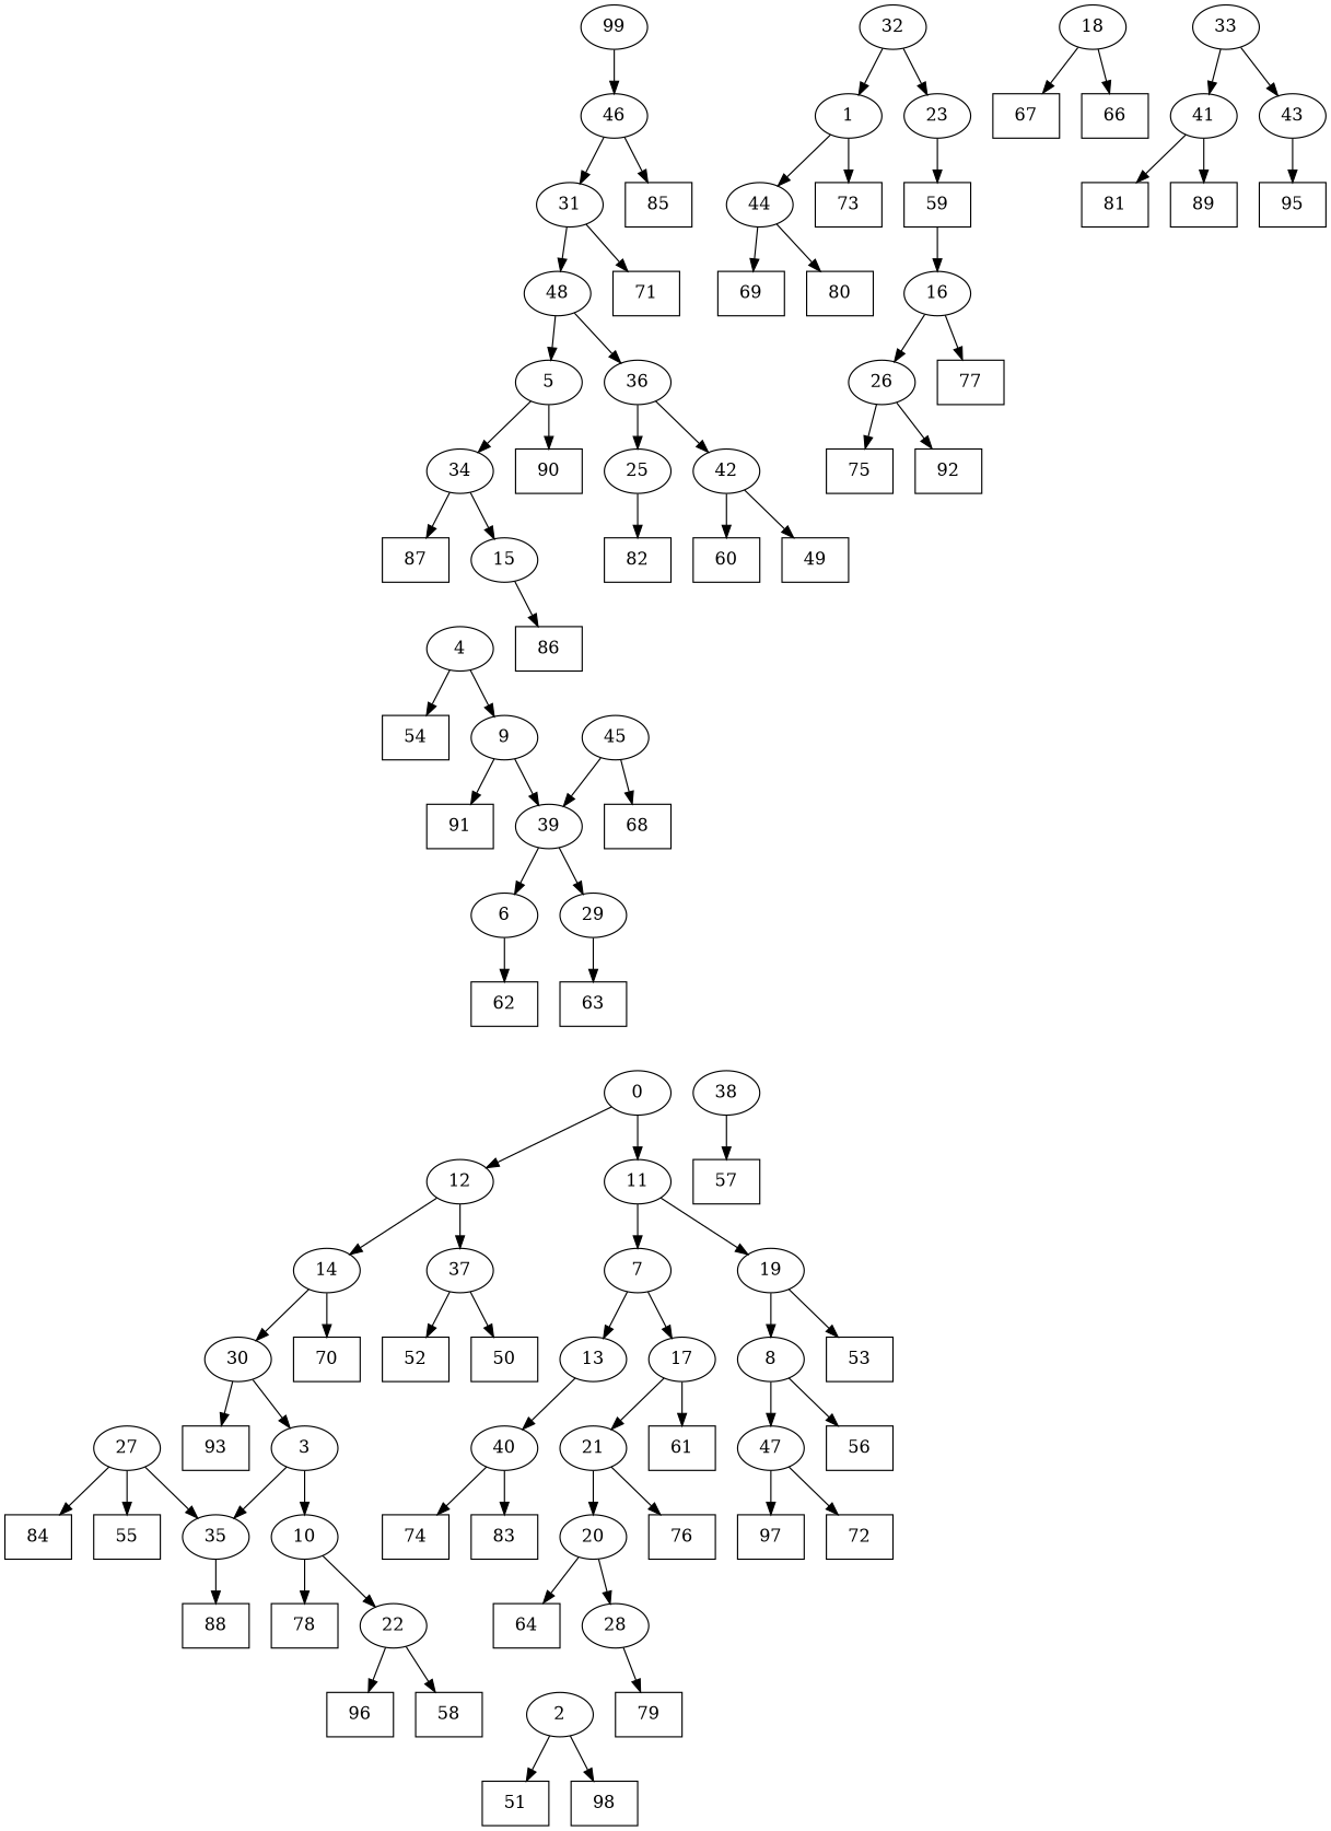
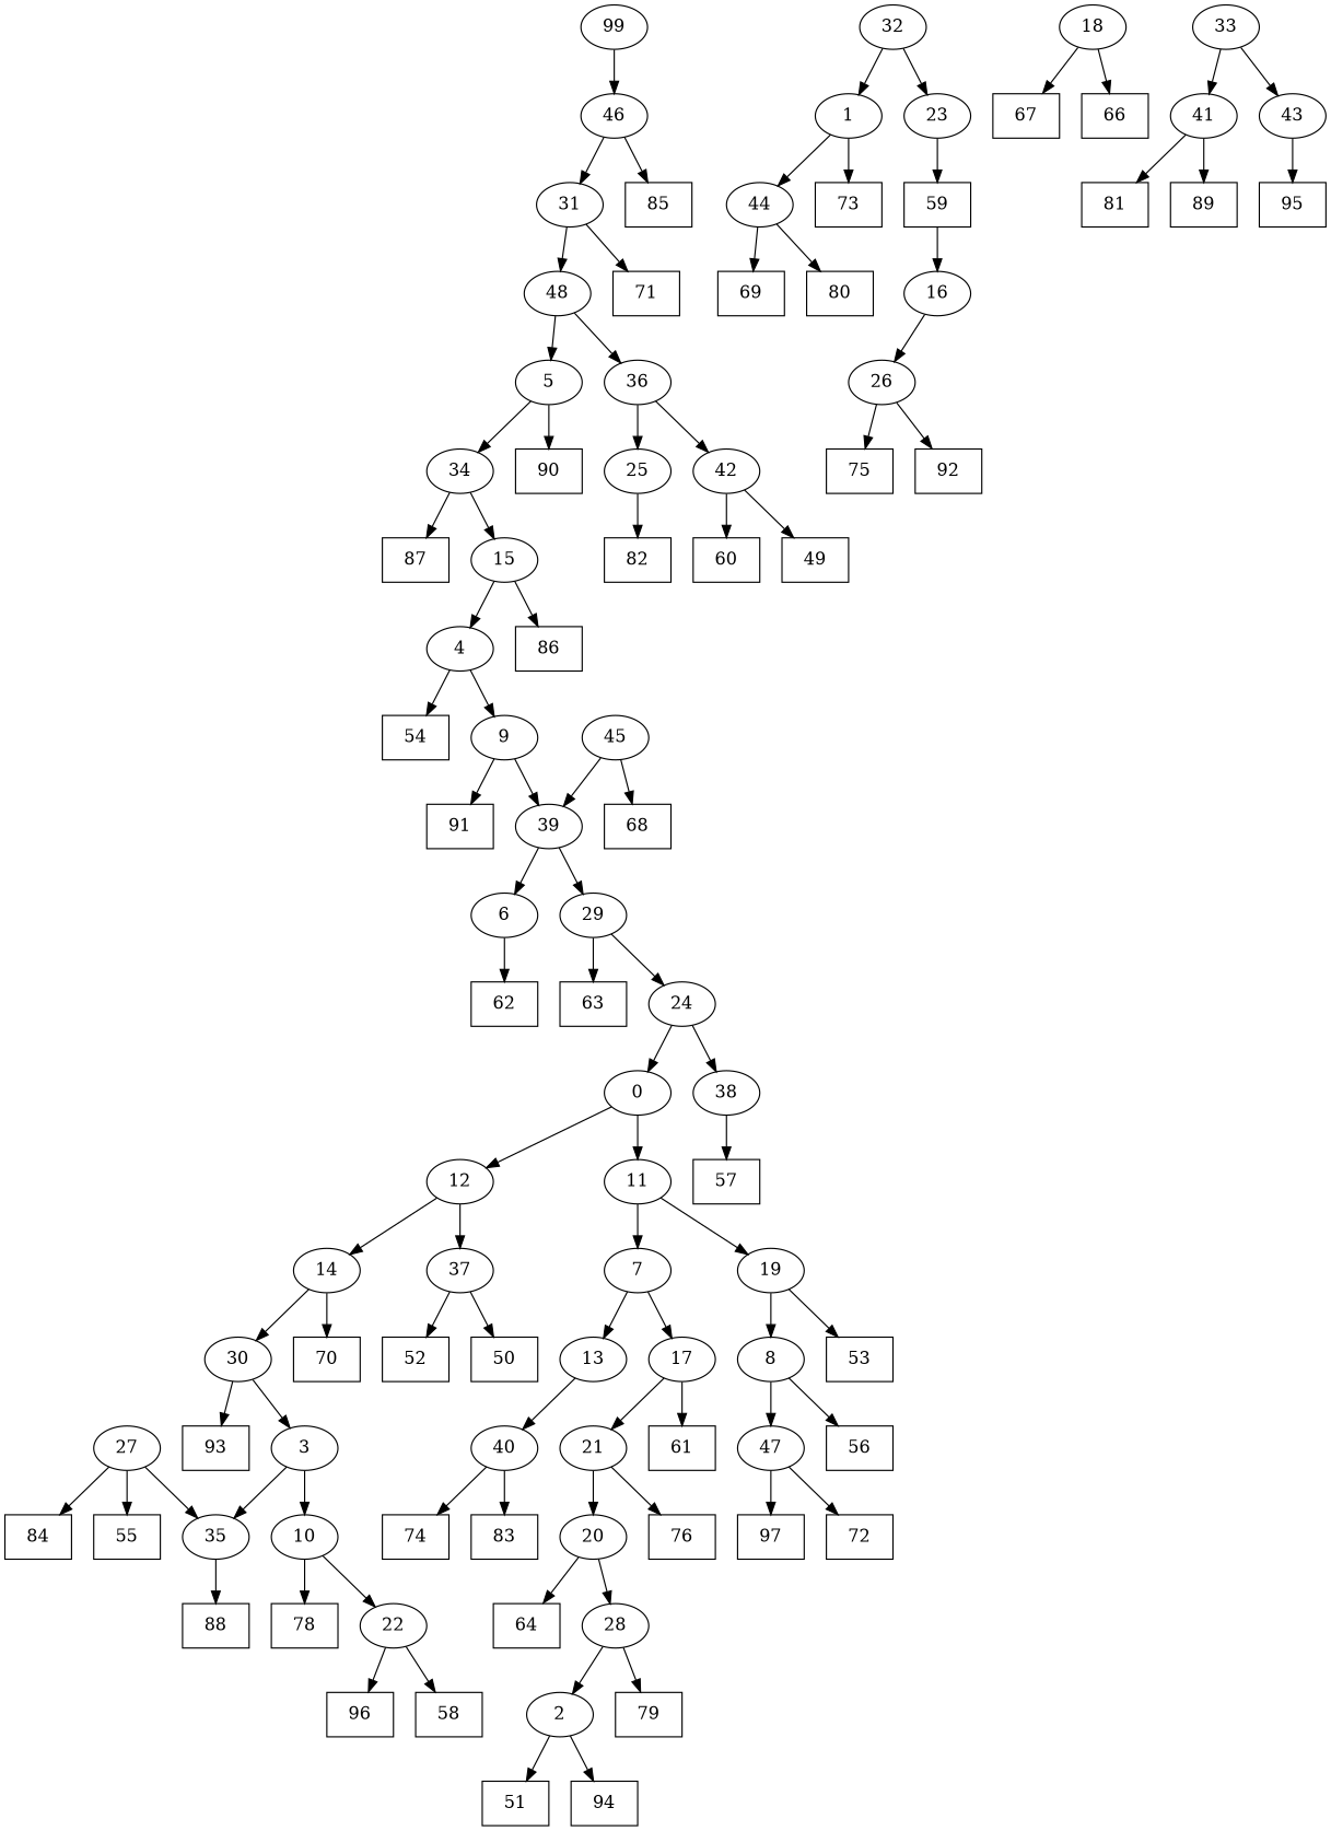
  digraph {
    n1 [label=0]
    n2 [label=11]
    n3 [label=12]
    n4 [label=7]
    n5 [label=19]
    n6 [label=14]
    n7 [label=37]
    n8 [label=1]
    n9 [label=44]
    n10 [label=73 shape=box]
    n11 [label=69 shape=box]
    n12 [label=80 shape=box]
    n13 [label=2]
    n14 [label=51 shape=box]
-   n15 [label=98 shape=box]
+   n15 [label=94 shape=box]
    n16 [label=3]
    n17 [label=10]
    n18 [label=35]
    n19 [label=22]
    n20 [label=78 shape=box]
    n21 [label=88 shape=box]
    n22 [label=4]
    n23 [label=9]
    n24 [label=54 shape=box]
    n25 [label=91 shape=box]
    n26 [label=39]
    n27 [label=5]
    n28 [label=34]
    n29 [label=90 shape=box]
    n30 [label=15]
    n31 [label=87 shape=box]
    n32 [label=6]
    n33 [label=62 shape=box]
    n34 [label=18]
    n35 [label=67 shape=box]
    n36 [label=66 shape=box]
    n37 [label=13]
    n38 [label=17]
    n39 [label=40]
    n40 [label=21]
    n41 [label=61 shape=box]
    n42 [label=8]
    n43 [label=47]
    n44 [label=56 shape=box]
    n45 [label=97 shape=box]
    n46 [label=72 shape=box]
    n47 [label=45]
    n48 [label=68 shape=box]
    n49 [label=96 shape=box]
    n50 [label=58 shape=box]
    n51 [label=53 shape=box]
    n52 [label=30]
    n53 [label=70 shape=box]
    n54 [label=52 shape=box]
    n55 [label=50 shape=box]
    n56 [label=32]
    n57 [label=23]
    n58 [label=74 shape=box]
    n59 [label=83 shape=box]
    n60 [label=93 shape=box]
    n61 [label=86 shape=box]
    n62 [label=16]
    n63 [label=26]
-   n64 [label=77 shape=box]
    n65 [label=75 shape=box]
    n66 [label=92 shape=box]
    n67 [label=20]
    n68 [label=76 shape=box]
    n69 [label=28]
    n70 [label=64 shape=box]
    n71 [label=79 shape=box]
    n72 [label=59 shape=box]
    n73 [label=33]
    n74 [label=41]
    n75 [label=43]
+   n76 [label=24]
    n77 [label=38]
    n78 [label=57 shape=box]
    n79 [label=25]
    n80 [label=82 shape=box]
    n81 [label=27]
    n82 [label=84 shape=box]
    n83 [label=55 shape=box]
    n84 [label=29]
    n85 [label=63 shape=box]
    n86 [label=31]
    n87 [label=48]
    n88 [label=71 shape=box]
    n89 [label=36]
    n90 [label=81 shape=box]
    n91 [label=89 shape=box]
    n92 [label=95 shape=box]
    n93 [label=42]
    n94 [label=49 shape=box]
    n95 [label=60 shape=box]
    n96 [label=46]
    n97 [label=85 shape=box]
    n98 [label=99]
    n1 -> n2
    n1 -> n3
    n2 -> n4
    n2 -> n5
    n3 -> n6
    n3 -> n7
    n4 -> n37
    n4 -> n38
    n5 -> n42
    n5 -> n51
    n6 -> n52
    n6 -> n53
    n7 -> n54
    n7 -> n55
    n8 -> n9
    n8 -> n10
    n9 -> n11
    n9 -> n12
    n13 -> n14
    n13 -> n15
    n16 -> n17
    n16 -> n18
    n17 -> n19
    n17 -> n20
    n18 -> n21
    n19 -> n49
    n19 -> n50
    n22 -> n23
    n22 -> n24
    n23 -> n25
    n23 -> n26
    n26 -> n32
    n26 -> n84
    n27 -> n28
    n27 -> n29
    n28 -> n30
    n28 -> n31
+   n30 -> n22
    n30 -> n61
    n32 -> n33
    n34 -> n35
    n34 -> n36
    n37 -> n39
    n38 -> n40
    n38 -> n41
    n39 -> n58
    n39 -> n59
    n40 -> n67
    n40 -> n68
    n42 -> n43
    n42 -> n44
    n43 -> n45
    n43 -> n46
    n47 -> n26
    n47 -> n48
    n52 -> n16
    n52 -> n60
    n56 -> n8
    n56 -> n57
    n57 -> n72
    n62 -> n63
-   n62 -> n64
    n63 -> n65
    n63 -> n66
    n67 -> n69
    n67 -> n70
+   n69 -> n13
    n69 -> n71
    n72 -> n62
    n73 -> n74
    n73 -> n75
    n74 -> n90
    n74 -> n91
    n75 -> n92
+   n76 -> n1
+   n76 -> n77
    n77 -> n78
    n79 -> n80
    n81 -> n18
    n81 -> n82
    n81 -> n83
+   n84 -> n76
    n84 -> n85
    n86 -> n87
    n86 -> n88
    n87 -> n27
    n87 -> n89
    n89 -> n79
    n89 -> n93
    n93 -> n94
    n93 -> n95
    n96 -> n86
    n96 -> n97
    n98 -> n96
  }
